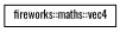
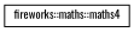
  digraph {
    rankdir=LR
    fontname=Oswald
-   n1 [color=black fillcolor=white fontname=Oswald fontsize=10 height=0.2 label="fireworks::maths::vec4" shape=record style=filled width=0.4]
+   n1 [color=black fillcolor=white fontname=Oswald fontsize=10 height=0.2 label="fireworks::maths::maths4" shape=record style=filled width=0.4]
  }
